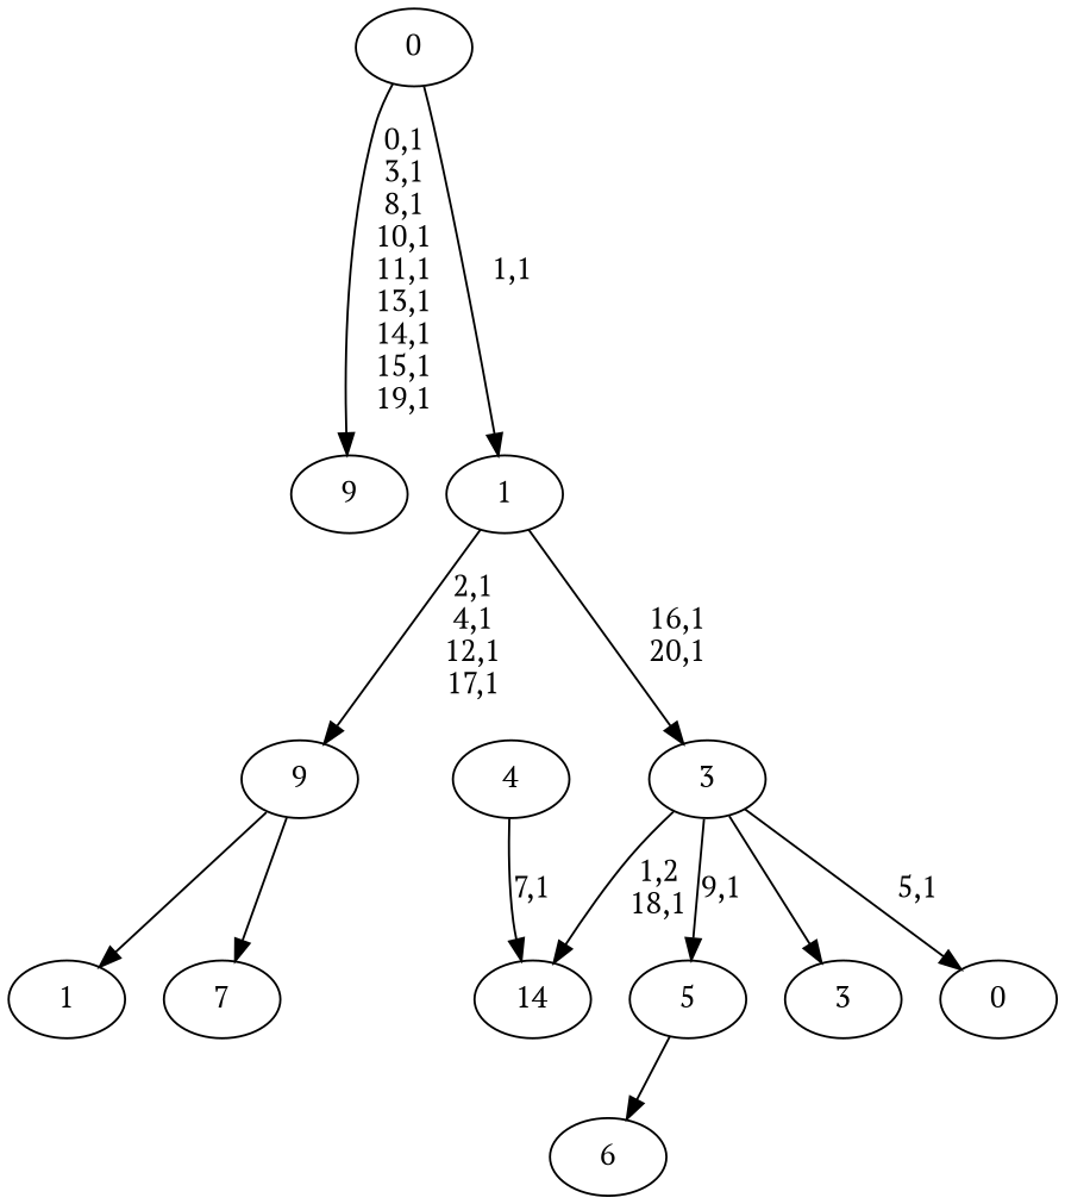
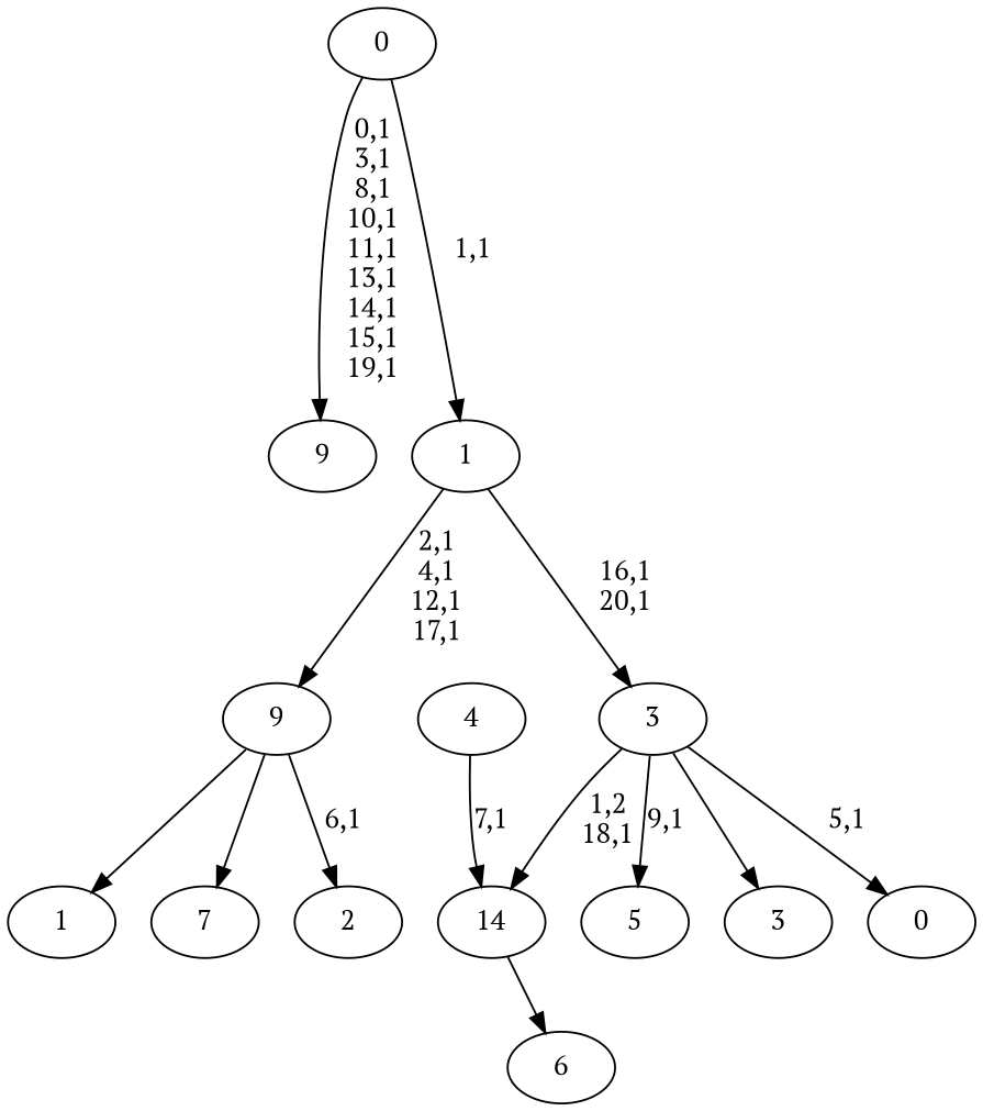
  digraph {
    fontname="PT Serif"
    node [fontname="PT Serif"]
    edge [fontname="PT Serif"]
    n1 [label=9]
    n2 [label=7]
    n3 [label=6]
    n4 [label=5]
    n5 [label=4]
    14
    n7 [label=3]
+   n8 [label=2]
    n9 [label=1]
    9
    n11 [label=0]
    3
    1
    0
    n5 -> 14 [label="7,1"]
-   n4 -> n3
+   14 -> n3
    9 -> n2
+   9 -> n8 [label="6,1"]
    9 -> n9
    3 -> n4 [label="9,1"]
    3 -> 14 [label="1,2\n18,1"]
    3 -> n7
    3 -> n11 [label="5,1"]
    1 -> 9 [label="2,1\n4,1\n12,1\n17,1"]
    1 -> 3 [label="16,1\n20,1"]
    0 -> n1 [label="0,1\n3,1\n8,1\n10,1\n11,1\n13,1\n14,1\n15,1\n19,1"]
    0 -> 1 [label="1,1"]
  }
